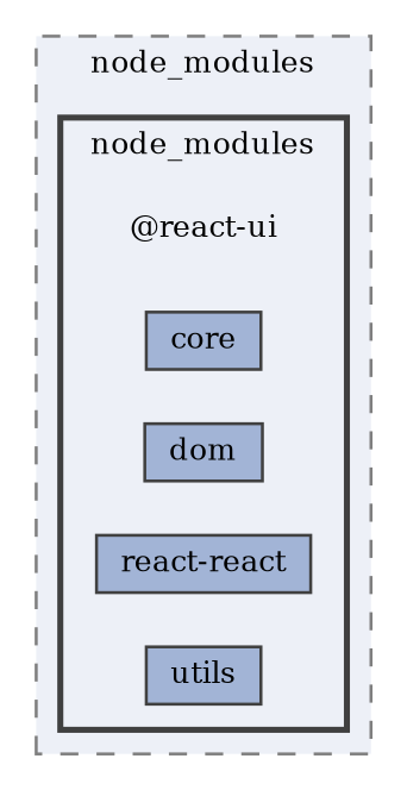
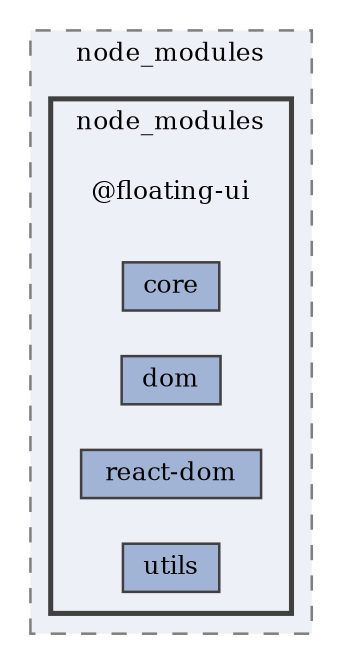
  digraph {
    compound=true
    rankdir=LR
    fontname="DejaVu Serif"
    node [fontname="DejaVu Serif" fontsize=10 shape=box color=grey25 fillcolor="#a2b4d6" style=filled]
-   n1 [height=0.2 label="@react-ui" shape=plaintext width=0.4 color="" fillcolor="" style=""]
+   n1 [height=0.2 label="@floating-ui" shape=plaintext width=0.4 color="" fillcolor="" style=""]
    n2 [height=0.2 label=core width=0.4]
    n3 [height=0.2 label=dom width=0.4]
-   n4 [height=0.2 label="react-react" width=0.4]
+   n4 [height=0.2 label="react-dom" width=0.4]
    n5 [height=0.2 label=utils width=0.4]
    subgraph cluster_1 {
      bgcolor="#edf0f7"
      fontsize=10
      label=node_modules
      pencolor=grey50
      style="filled,dashed"
      subgraph cluster_2 {
        bgcolor="#edf0f7"
        fontsize=10
        pencolor=grey25
        style="filled,bold"
        n1
        n2
        n3
        n4
        n5
      }
    }
  }
